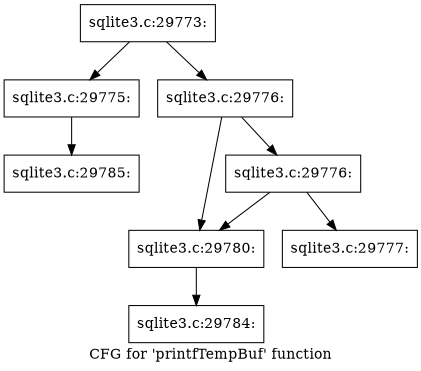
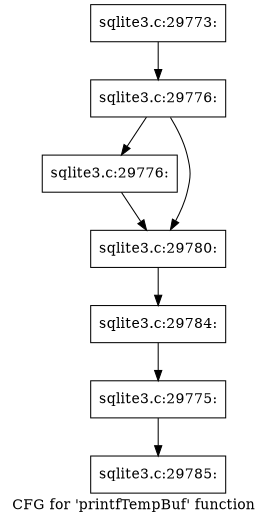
  digraph {
    label="CFG for 'printfTempBuf' function"
    node [shape=record]
    n1 [label="{sqlite3.c:29773:}"]
    n2 [label="{sqlite3.c:29775:}"]
    n3 [label="{sqlite3.c:29776:}"]
    n4 [label="{sqlite3.c:29785:}"]
    n5 [label="{sqlite3.c:29776:}"]
    n6 [label="{sqlite3.c:29780:}"]
-   n7 [label="{sqlite3.c:29777:}"]
    n8 [label="{sqlite3.c:29784:}"]
-   n1 -> n2
+   n8 -> n2
    n1 -> n3
    n2 -> n4
    n3 -> n5
    n3 -> n6
    n5 -> n6
-   n5 -> n7
    n6 -> n8
  }
